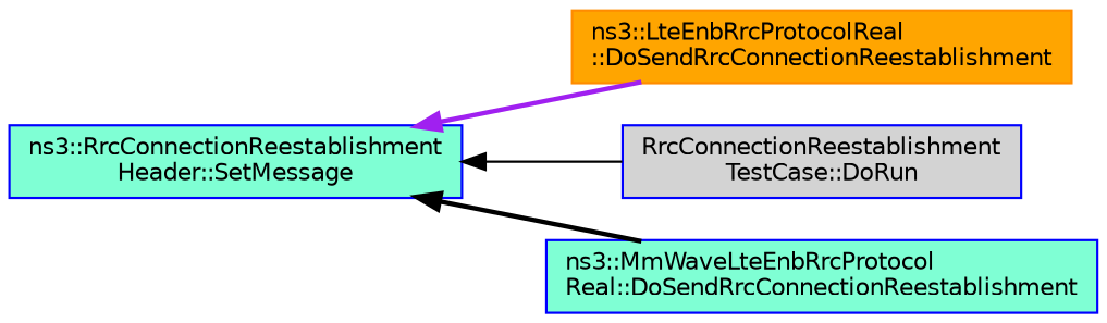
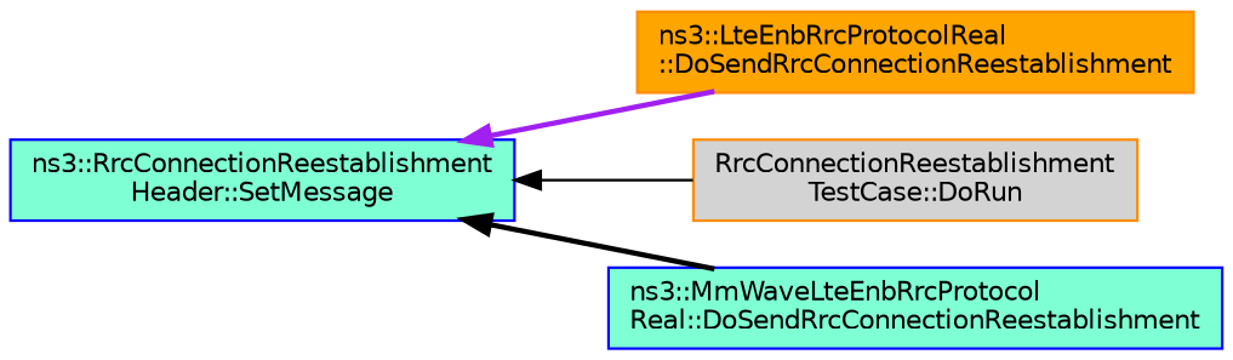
  digraph {
    rankdir=LR
    node [color=blue fillcolor=aquamarine fontname=Helvetica fontsize=10 shape=record style=filled]
    edge [color=black dir=back fontname=Helvetica fontsize=10 labelfontname=Helvetica labelfontsize=10 style=bold]
    n1 [fontcolor=black height=0.2 label="ns3::RrcConnectionReestablishment\lHeader::SetMessage" width=0.4]
    n2 [color=darkorange fillcolor=orange height=0.2 label="ns3::LteEnbRrcProtocolReal\l::DoSendRrcConnectionReestablishment" width=0.4]
-   n3 [fillcolor=lightgrey height=0.2 label="RrcConnectionReestablishment\lTestCase::DoRun" width=0.4]
+   n3 [color=darkorange fillcolor=lightgrey height=0.2 label="RrcConnectionReestablishment\lTestCase::DoRun" width=0.4]
    n4 [height=0.2 label="ns3::MmWaveLteEnbRrcProtocol\lReal::DoSendRrcConnectionReestablishment" width=0.4]
    n1 -> n2 [color=purple]
    n1 -> n3 [style=solid]
    n1 -> n4
  }
